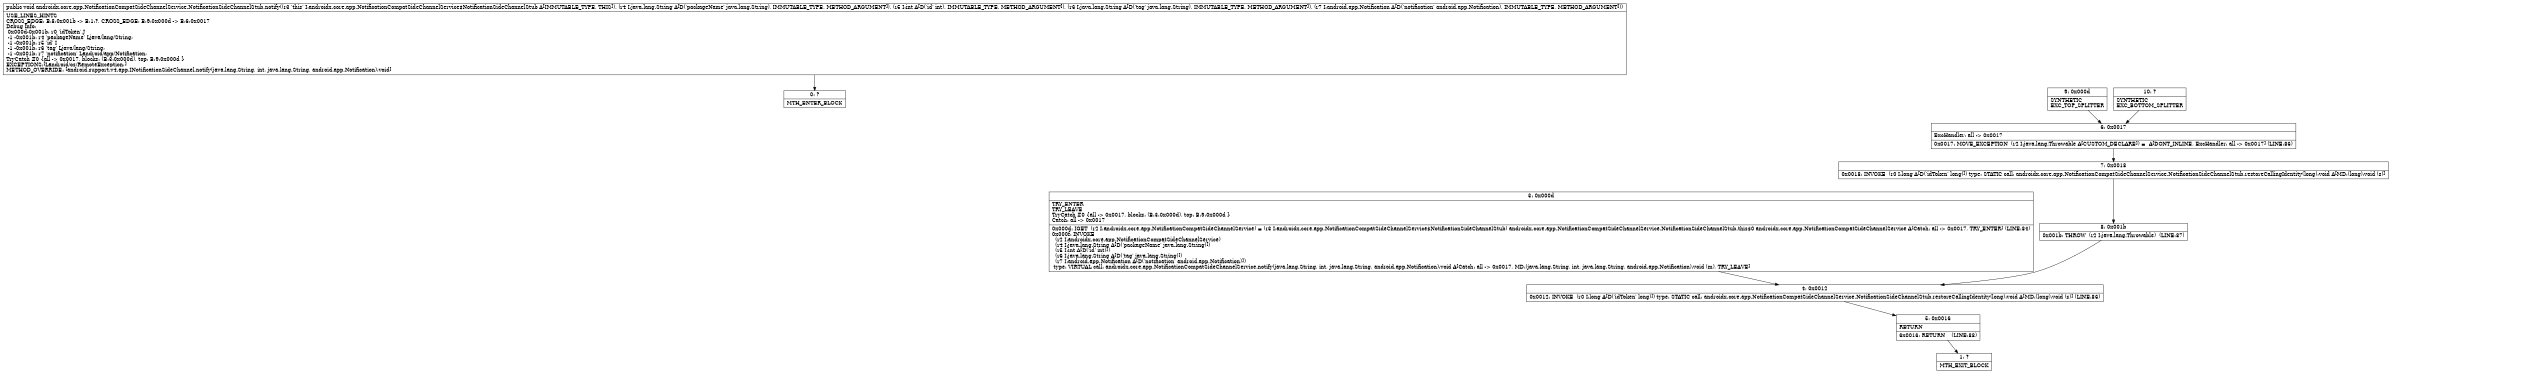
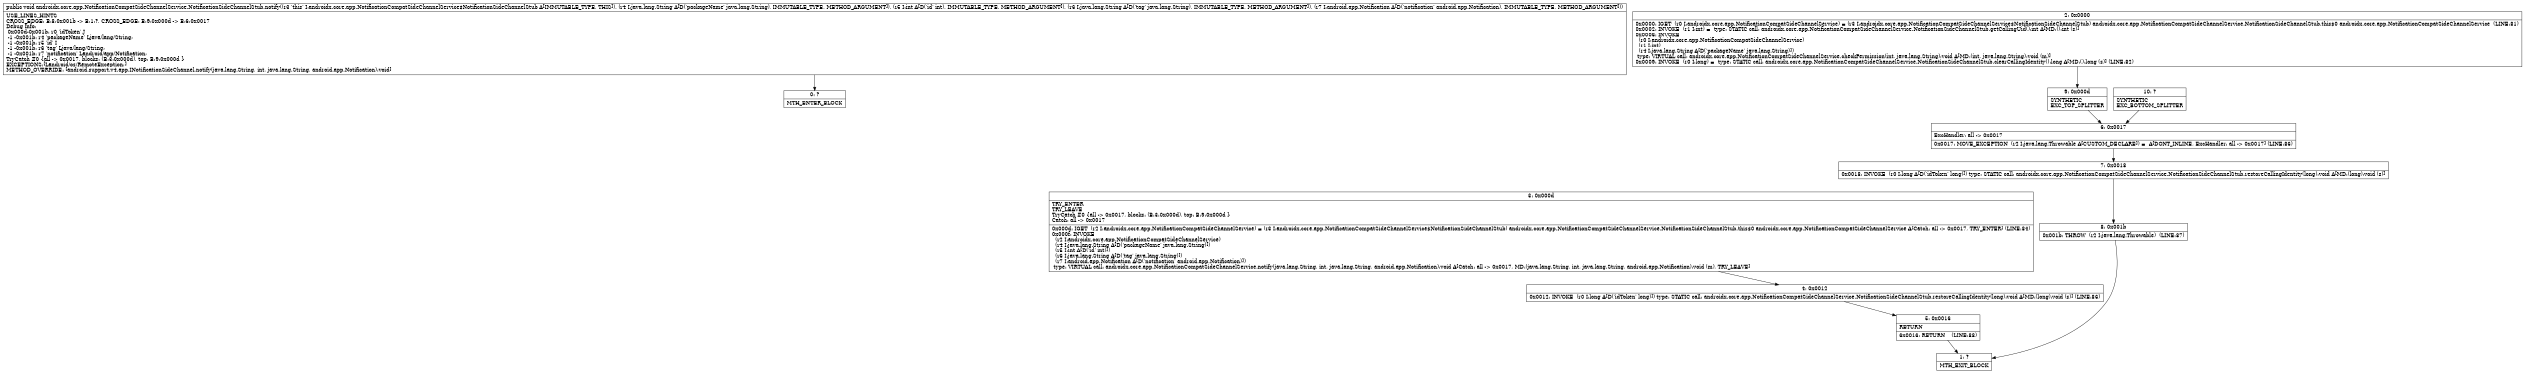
  digraph {
    node [shape=record]
    n1 [label="{0\:\ ?|MTH_ENTER_BLOCK\l}"]
+   n2 [label="{2\:\ 0x0000|0x0000: IGET  (r0 I:androidx.core.app.NotificationCompatSideChannelService) = (r3 I:androidx.core.app.NotificationCompatSideChannelService$NotificationSideChannelStub) androidx.core.app.NotificationCompatSideChannelService.NotificationSideChannelStub.this$0 androidx.core.app.NotificationCompatSideChannelService  (LINE:81)\l0x0002: INVOKE  (r1 I:int) =  type: STATIC call: androidx.core.app.NotificationCompatSideChannelService.NotificationSideChannelStub.getCallingUid():int A[MD:():int (s)]\l0x0006: INVOKE  \l  (r0 I:androidx.core.app.NotificationCompatSideChannelService)\l  (r1 I:int)\l  (r4 I:java.lang.String A[D('packageName' java.lang.String)])\l type: VIRTUAL call: androidx.core.app.NotificationCompatSideChannelService.checkPermission(int, java.lang.String):void A[MD:(int, java.lang.String):void (m)]\l0x0009: INVOKE  (r0 I:long) =  type: STATIC call: androidx.core.app.NotificationCompatSideChannelService.NotificationSideChannelStub.clearCallingIdentity():long A[MD:():long (s)] (LINE:82)\l}"]
    n3 [label="{9\:\ 0x000d|SYNTHETIC\lEXC_TOP_SPLITTER\l}"]
    n4 [label="{6\:\ 0x0017|ExcHandler: all \-\> 0x0017\l|0x0017: MOVE_EXCEPTION  (r2 I:java.lang.Throwable A[CUSTOM_DECLARE]) =  A[DONT_INLINE, ExcHandler: all \-\> 0x0017] (LINE:86)\l}"]
    n5 [label="{3\:\ 0x000d|TRY_ENTER\lTRY_LEAVE\lTryCatch #0 \{all \-\> 0x0017, blocks: (B:3:0x000d), top: B:9:0x000d \}\lCatch: all \-\> 0x0017\l|0x000d: IGET  (r2 I:androidx.core.app.NotificationCompatSideChannelService) = (r3 I:androidx.core.app.NotificationCompatSideChannelService$NotificationSideChannelStub) androidx.core.app.NotificationCompatSideChannelService.NotificationSideChannelStub.this$0 androidx.core.app.NotificationCompatSideChannelService A[Catch: all \-\> 0x0017, TRY_ENTER] (LINE:84)\l0x000f: INVOKE  \l  (r2 I:androidx.core.app.NotificationCompatSideChannelService)\l  (r4 I:java.lang.String A[D('packageName' java.lang.String)])\l  (r5 I:int A[D('id' int)])\l  (r6 I:java.lang.String A[D('tag' java.lang.String)])\l  (r7 I:android.app.Notification A[D('notification' android.app.Notification)])\l type: VIRTUAL call: androidx.core.app.NotificationCompatSideChannelService.notify(java.lang.String, int, java.lang.String, android.app.Notification):void A[Catch: all \-\> 0x0017, MD:(java.lang.String, int, java.lang.String, android.app.Notification):void (m), TRY_LEAVE]\l}"]
    n6 [label="{4\:\ 0x0012|0x0012: INVOKE  (r0 I:long A[D('idToken' long)]) type: STATIC call: androidx.core.app.NotificationCompatSideChannelService.NotificationSideChannelStub.restoreCallingIdentity(long):void A[MD:(long):void (s)] (LINE:86)\l}"]
    n7 [label="{7\:\ 0x0018|0x0018: INVOKE  (r0 I:long A[D('idToken' long)]) type: STATIC call: androidx.core.app.NotificationCompatSideChannelService.NotificationSideChannelStub.restoreCallingIdentity(long):void A[MD:(long):void (s)]\l}"]
    n8 [label="{5\:\ 0x0016|RETURN\l|6x0016: RETURN    (LINE:88)\l}"]
    n9 [label="{10\:\ ?|SYNTHETIC\lEXC_BOTTOM_SPLITTER\l}"]
    n10 [label="{1\:\ ?|MTH_EXIT_BLOCK\l}"]
    n11 [label="{8\:\ 0x001b|0x001b: THROW  (r2 I:java.lang.Throwable)  (LINE:87)\l}"]
    n12 [label="{public void androidx.core.app.NotificationCompatSideChannelService.NotificationSideChannelStub.notify((r3 'this' I:androidx.core.app.NotificationCompatSideChannelService$NotificationSideChannelStub A[IMMUTABLE_TYPE, THIS]), (r4 I:java.lang.String A[D('packageName' java.lang.String), IMMUTABLE_TYPE, METHOD_ARGUMENT]), (r5 I:int A[D('id' int), IMMUTABLE_TYPE, METHOD_ARGUMENT]), (r6 I:java.lang.String A[D('tag' java.lang.String), IMMUTABLE_TYPE, METHOD_ARGUMENT]), (r7 I:android.app.Notification A[D('notification' android.app.Notification), IMMUTABLE_TYPE, METHOD_ARGUMENT]))  | USE_LINES_HINTS\lCROSS_EDGE: B:8:0x001b \-\> B:1:?, CROSS_EDGE: B:9:0x000d \-\> B:6:0x0017\lDebug Info:\l  0x000d\-0x001b: r0 'idToken' J\l  \-1 \-0x001b: r4 'packageName' Ljava\/lang\/String;\l  \-1 \-0x001b: r5 'id' I\l  \-1 \-0x001b: r6 'tag' Ljava\/lang\/String;\l  \-1 \-0x001b: r7 'notification' Landroid\/app\/Notification;\lTryCatch #0 \{all \-\> 0x0017, blocks: (B:3:0x000d), top: B:9:0x000d \}\lEXCEPTIONS:[Landroid\/os\/RemoteException;]\lMETHOD_OVERRIDE: [android.support.v4.app.INotificationSideChannel.notify(java.lang.String, int, java.lang.String, android.app.Notification):void]\l}"]
+   n2 -> n3
    n3 -> n4
    n4 -> n7
    n5 -> n6
    n6 -> n8
    n7 -> n11
    n8 -> n10
    n9 -> n4
-   n11 -> n6
+   n11 -> n10
    n12 -> n1
  }
